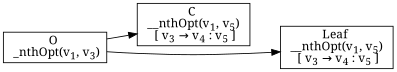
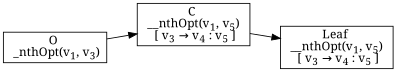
  digraph {
    fontname="Noto Serif"
    rankdir=LR
    node [fillcolor=white fontname="Noto Serif" shape=box style=filled]
    edge [fontname="Noto Serif"]
    n1 [label=<O <BR/> _nthOpt(v<SUB>1</SUB>, v<SUB>3</SUB>)>]
    n2 [label=<C <BR/> __nthOpt(v<SUB>1</SUB>, v<SUB>5</SUB>) <BR/>  [ v<SUB>3</SUB> &rarr; v<SUB>4</SUB> : v<SUB>5</SUB> ] >]
    n3 [label=<Leaf <BR/> __nthOpt(v<SUB>1</SUB>, v<SUB>5</SUB>) <BR/>  [ v<SUB>3</SUB> &rarr; v<SUB>4</SUB> : v<SUB>5</SUB> ] >]
    n1 -> n2
-   n1 -> n3
+   n2 -> n3
  }
